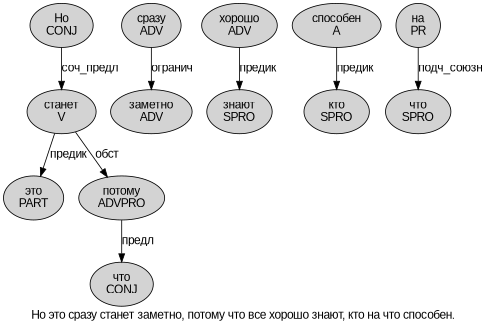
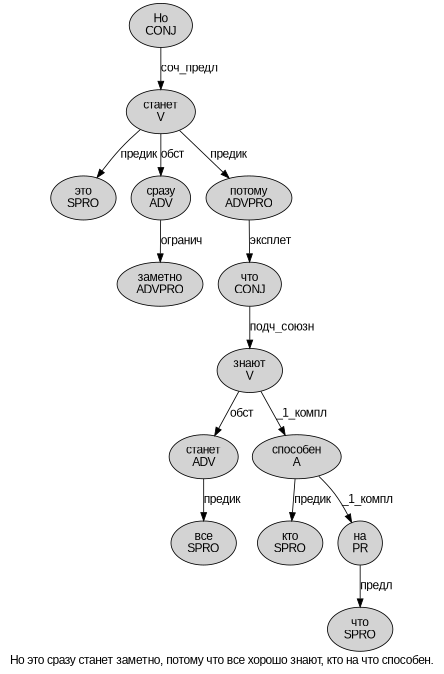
  digraph {
    fontname="Liberation Sans"
    label="Но это сразу станет заметно, потому что все хорошо знают, кто на что способен."
    node [fillcolor=lightgray fontname="Liberation Sans" penwidth=1 shape=ellipse style=filled]
    edge [fontname="Liberation Sans"]
    n1 [label="Но\nCONJ"]
    n2 [label="станет\nV"]
-   n3 [label="это\nPART"]
+   n3 [label="это\nSPRO"]
    n4 [label="сразу\nADV"]
    n5 [label="потому\nADVPRO"]
-   n6 [label="заметно\nADV"]
+   n6 [label="заметно\nADVPRO"]
    n7 [label="что\nCONJ"]
-   n9 [label="хорошо\nADV"]
+   n8 [label="знают\nV"]
+   n9 [label="станет\nADV"]
    n10 [label="способен\nA"]
-   n11 [label="знают\nSPRO"]
+   n11 [label="все\nSPRO"]
    n12 [label="кто\nSPRO"]
    n13 [label="на\nPR"]
    n14 [label="что\nSPRO"]
    n1 -> n2 [label="соч_предл"]
    n2 -> n3 [label="предик"]
-   n2 -> n5 [label="обст"]
+   n2 -> n4 [label="обст"]
+   n2 -> n5 [label="предик"]
    n4 -> n6 [label="огранич"]
-   n5 -> n7 [label="предл"]
+   n5 -> n7 [label="эксплет"]
+   n7 -> n8 [label="подч_союзн"]
+   n8 -> n9 [label="обст"]
+   n8 -> n10 [label="_1_компл"]
    n9 -> n11 [label="предик"]
    n10 -> n12 [label="предик"]
-   n13 -> n14 [label="подч_союзн"]
+   n10 -> n13 [label="_1_компл"]
+   n13 -> n14 [label="предл"]
  }
